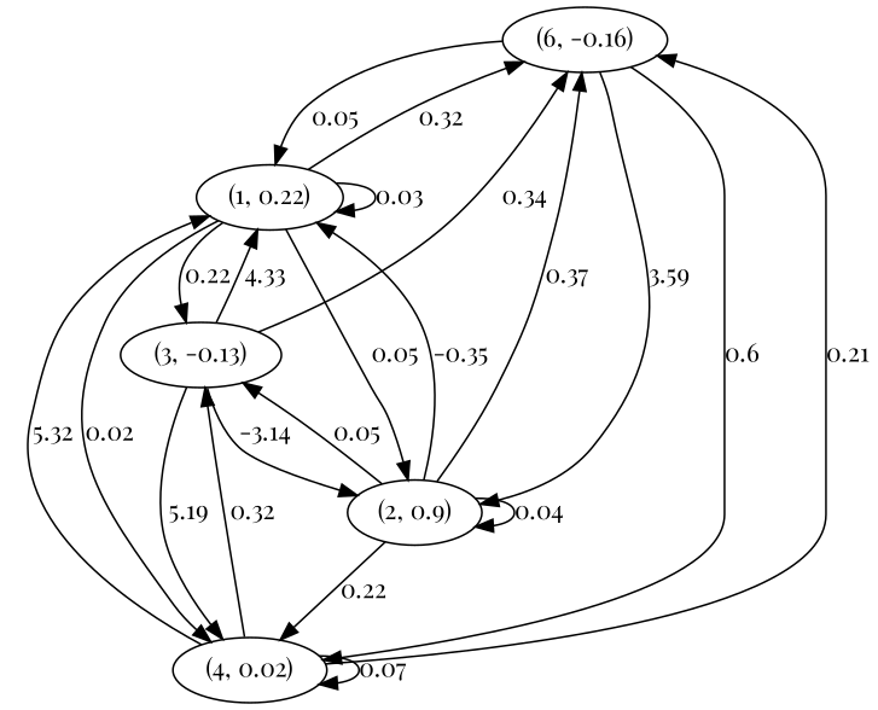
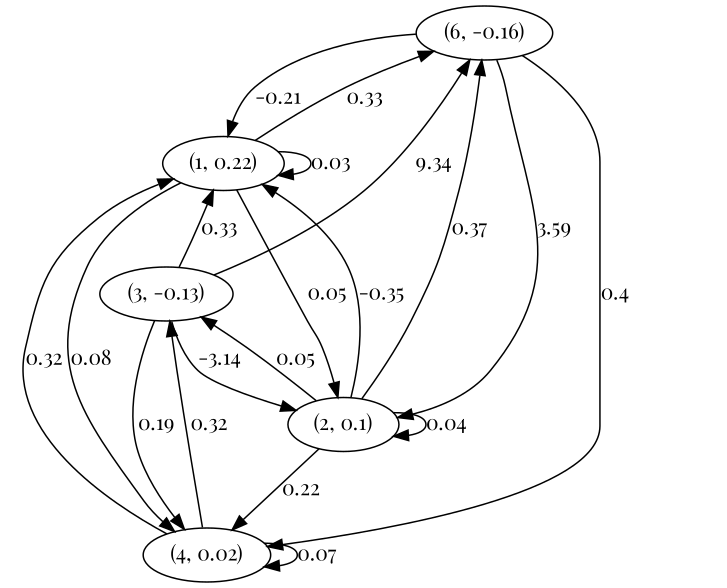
  digraph {
    fontname="Playfair Display"
    node [fontname="Playfair Display"]
    edge [fontname="Playfair Display"]
    n1 [label="(6, -0.16)"]
    n2 [label="(1, 0.22)"]
-   n3 [label="(2, 0.9)"]
+   n3 [label="(2, 0.1)"]
    n4 [label="(4, 0.02)"]
    n5 [label="(3, -0.13)"]
-   n1 -> n2 [label=0.05]
+   n1 -> n2 [label=-0.21]
    n1 -> n3 [label=3.59]
-   n1 -> n4 [label=0.6]
-   n2 -> n1 [label=0.32]
+   n1 -> n4 [label=0.4]
+   n2 -> n1 [label=0.33]
    n2 -> n2 [label=0.03]
    n2 -> n3 [label=0.05]
-   n2 -> n4 [label=0.02]
-   n2 -> n5 [label=0.22]
+   n2 -> n4 [label=0.08]
    n3 -> n1 [label=0.37]
    n3 -> n2 [label=-0.35]
    n3 -> n3 [label=0.04]
    n3 -> n4 [label=0.22]
    n3 -> n5 [label=0.05]
-   n4 -> n1 [label=0.21]
-   n4 -> n2 [label=5.32]
+   n4 -> n2 [label=0.32]
    n4 -> n4 [label=0.07]
    n4 -> n5 [label=0.32]
-   n5 -> n1 [label=0.34]
-   n5 -> n2 [label=4.33]
+   n5 -> n1 [label=9.34]
+   n5 -> n2 [label=0.33]
    n5 -> n3 [label=-3.14]
-   n5 -> n4 [label=5.19]
+   n5 -> n4 [label=0.19]
  }
